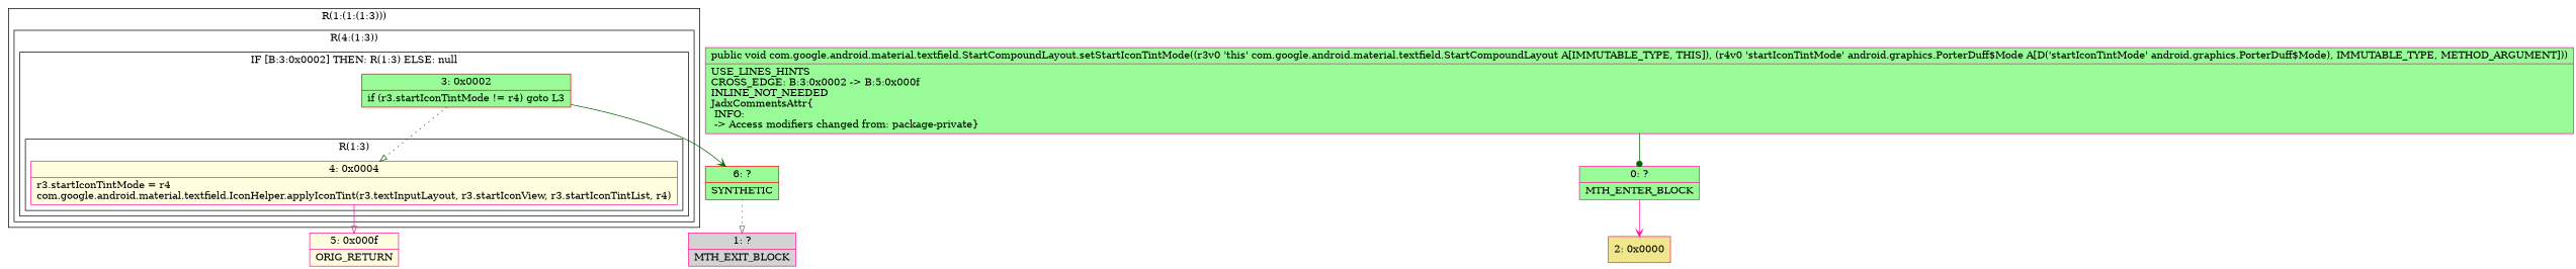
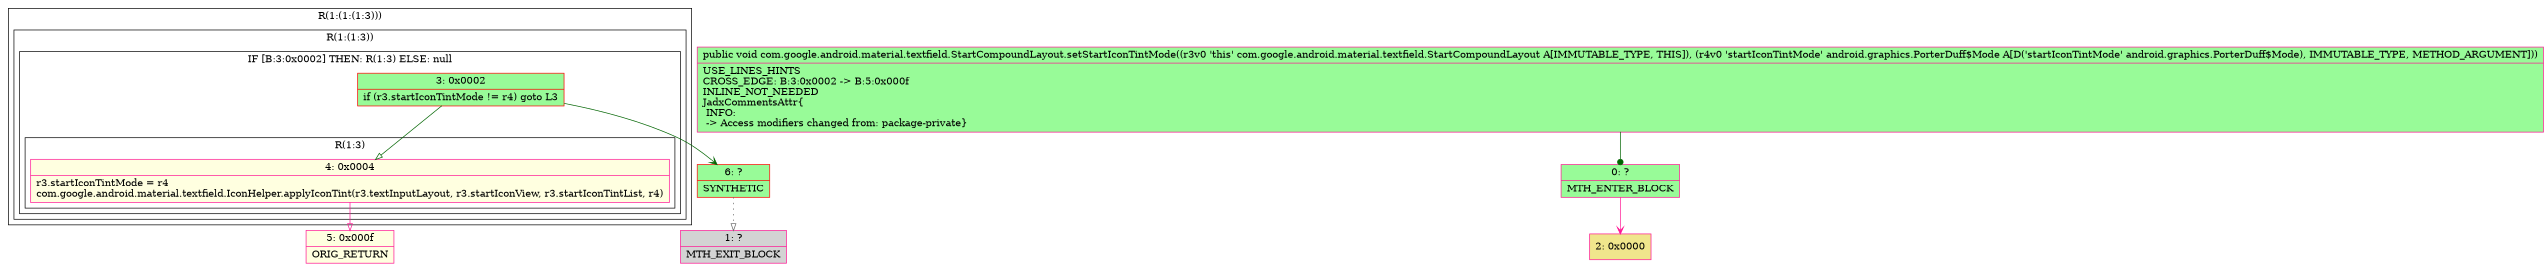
  digraph {
    node [color=deeppink fillcolor=palegreen shape=record style=filled]
    edge [arrowhead=onormal color=darkgreen style=solid]
    n1 [fillcolor=lightyellow label="{4\:\ 0x0004|r3.startIconTintMode = r4\lcom.google.android.material.textfield.IconHelper.applyIconTint(r3.textInputLayout, r3.startIconView, r3.startIconTintList, r4)\l}"]
    n2 [color=red label="{3\:\ 0x0002|if (r3.startIconTintMode != r4) goto L3\l}"]
    n3 [fillcolor=lightyellow label="{5\:\ 0x000f|ORIG_RETURN\l}"]
    n4 [color=red label="{6\:\ ?|SYNTHETIC\l}"]
    n5 [fillcolor=lightgrey label="{1\:\ ?|MTH_EXIT_BLOCK\l}"]
    n6 [label="{0\:\ ?|MTH_ENTER_BLOCK\l}"]
    n7 [fillcolor=khaki label="{2\:\ 0x0000}"]
    n8 [label="{public void com.google.android.material.textfield.StartCompoundLayout.setStartIconTintMode((r3v0 'this' com.google.android.material.textfield.StartCompoundLayout A[IMMUTABLE_TYPE, THIS]), (r4v0 'startIconTintMode' android.graphics.PorterDuff$Mode A[D('startIconTintMode' android.graphics.PorterDuff$Mode), IMMUTABLE_TYPE, METHOD_ARGUMENT]))  | USE_LINES_HINTS\lCROSS_EDGE: B:3:0x0002 \-\> B:5:0x000f\lINLINE_NOT_NEEDED\lJadxCommentsAttr\{\l INFO: \l \-\> Access modifiers changed from: package\-private\}\l}"]
    subgraph cluster_1 {
      label="R(1:(1:(1:3)))"
      subgraph cluster_2 {
-       label="R(4:(1:3))"
+       label="R(1:(1:3))"
        subgraph cluster_3 {
          label="IF [B:3:0x0002] THEN: R(1:3) ELSE: null"
          n2
          subgraph cluster_4 {
            label="R(1:3)"
            n1
          }
        }
      }
    }
    n1 -> n3 [color=deeppink]
-   n2 -> n1 [style=dotted]
+   n2 -> n1
    n2 -> n4 [arrowhead=vee]
    n4 -> n5 [color=gray40 style=dotted]
    n6 -> n7 [arrowhead=vee color=deeppink]
    n8 -> n6 [arrowhead=dot]
  }
